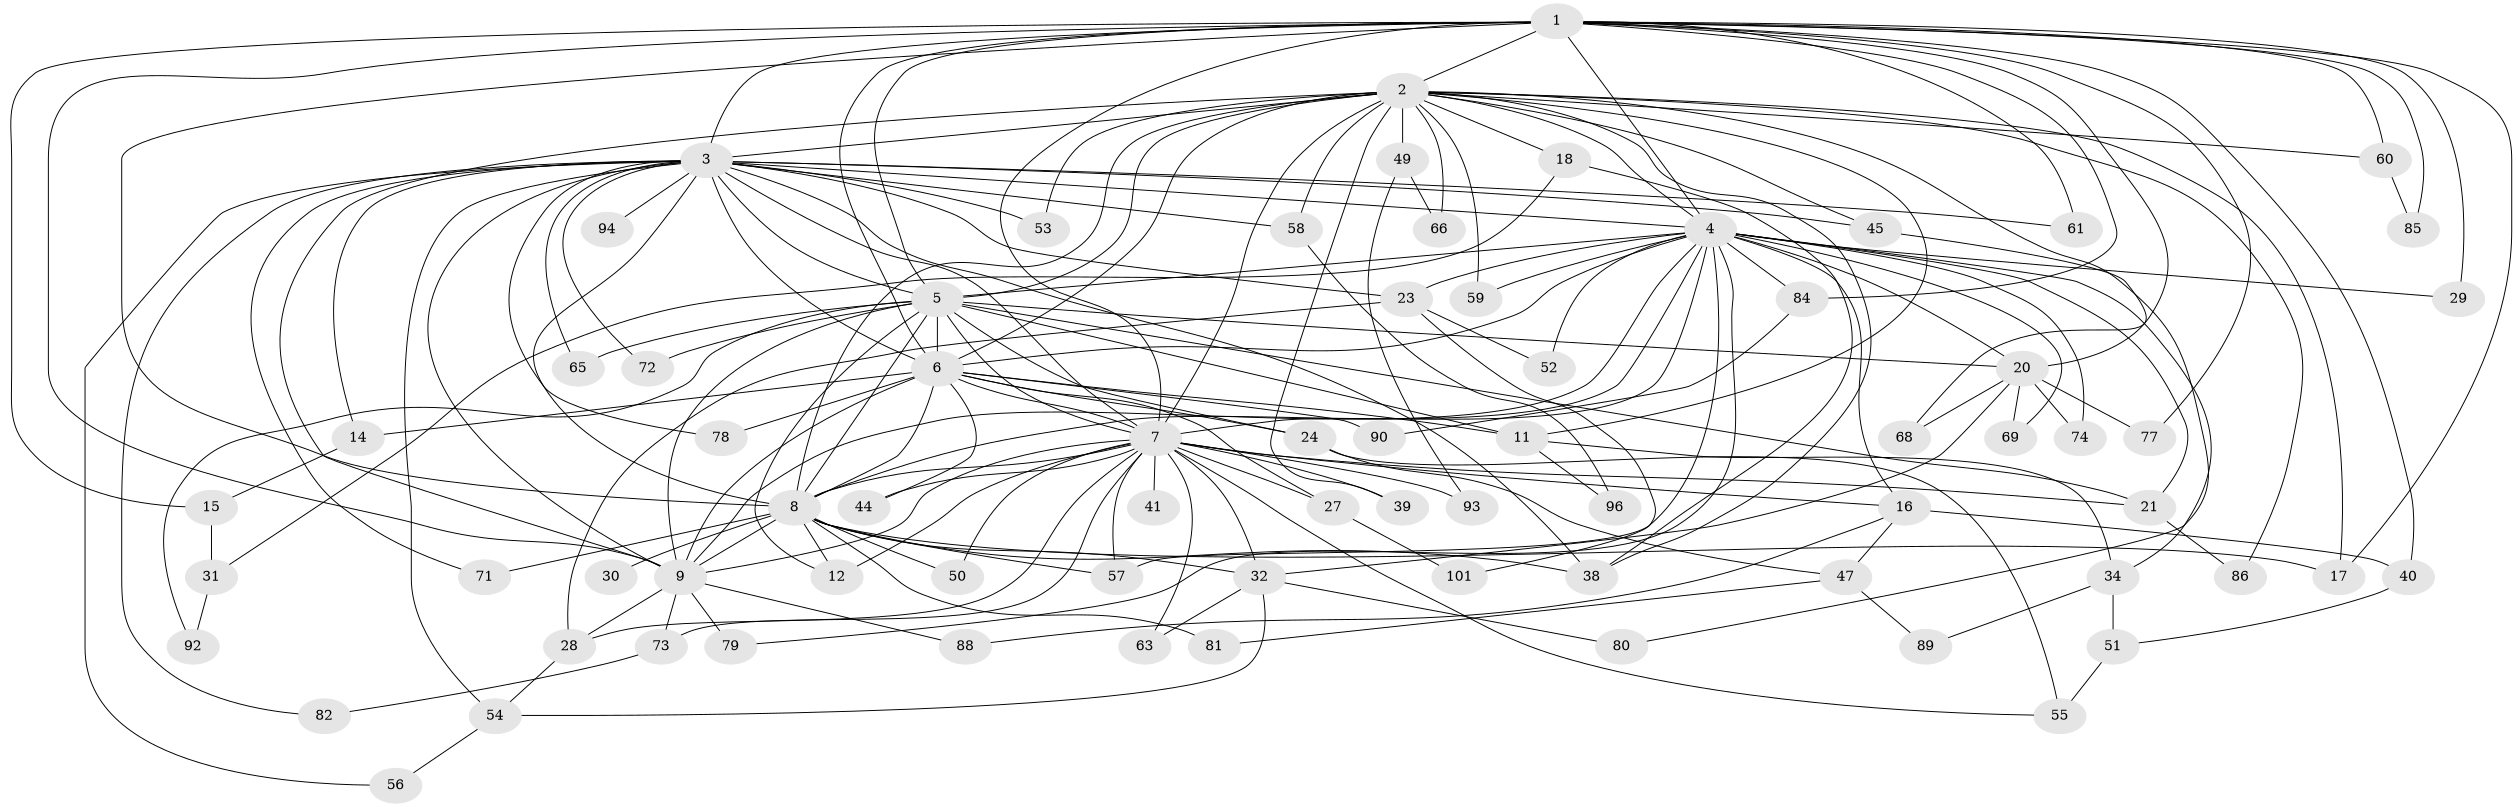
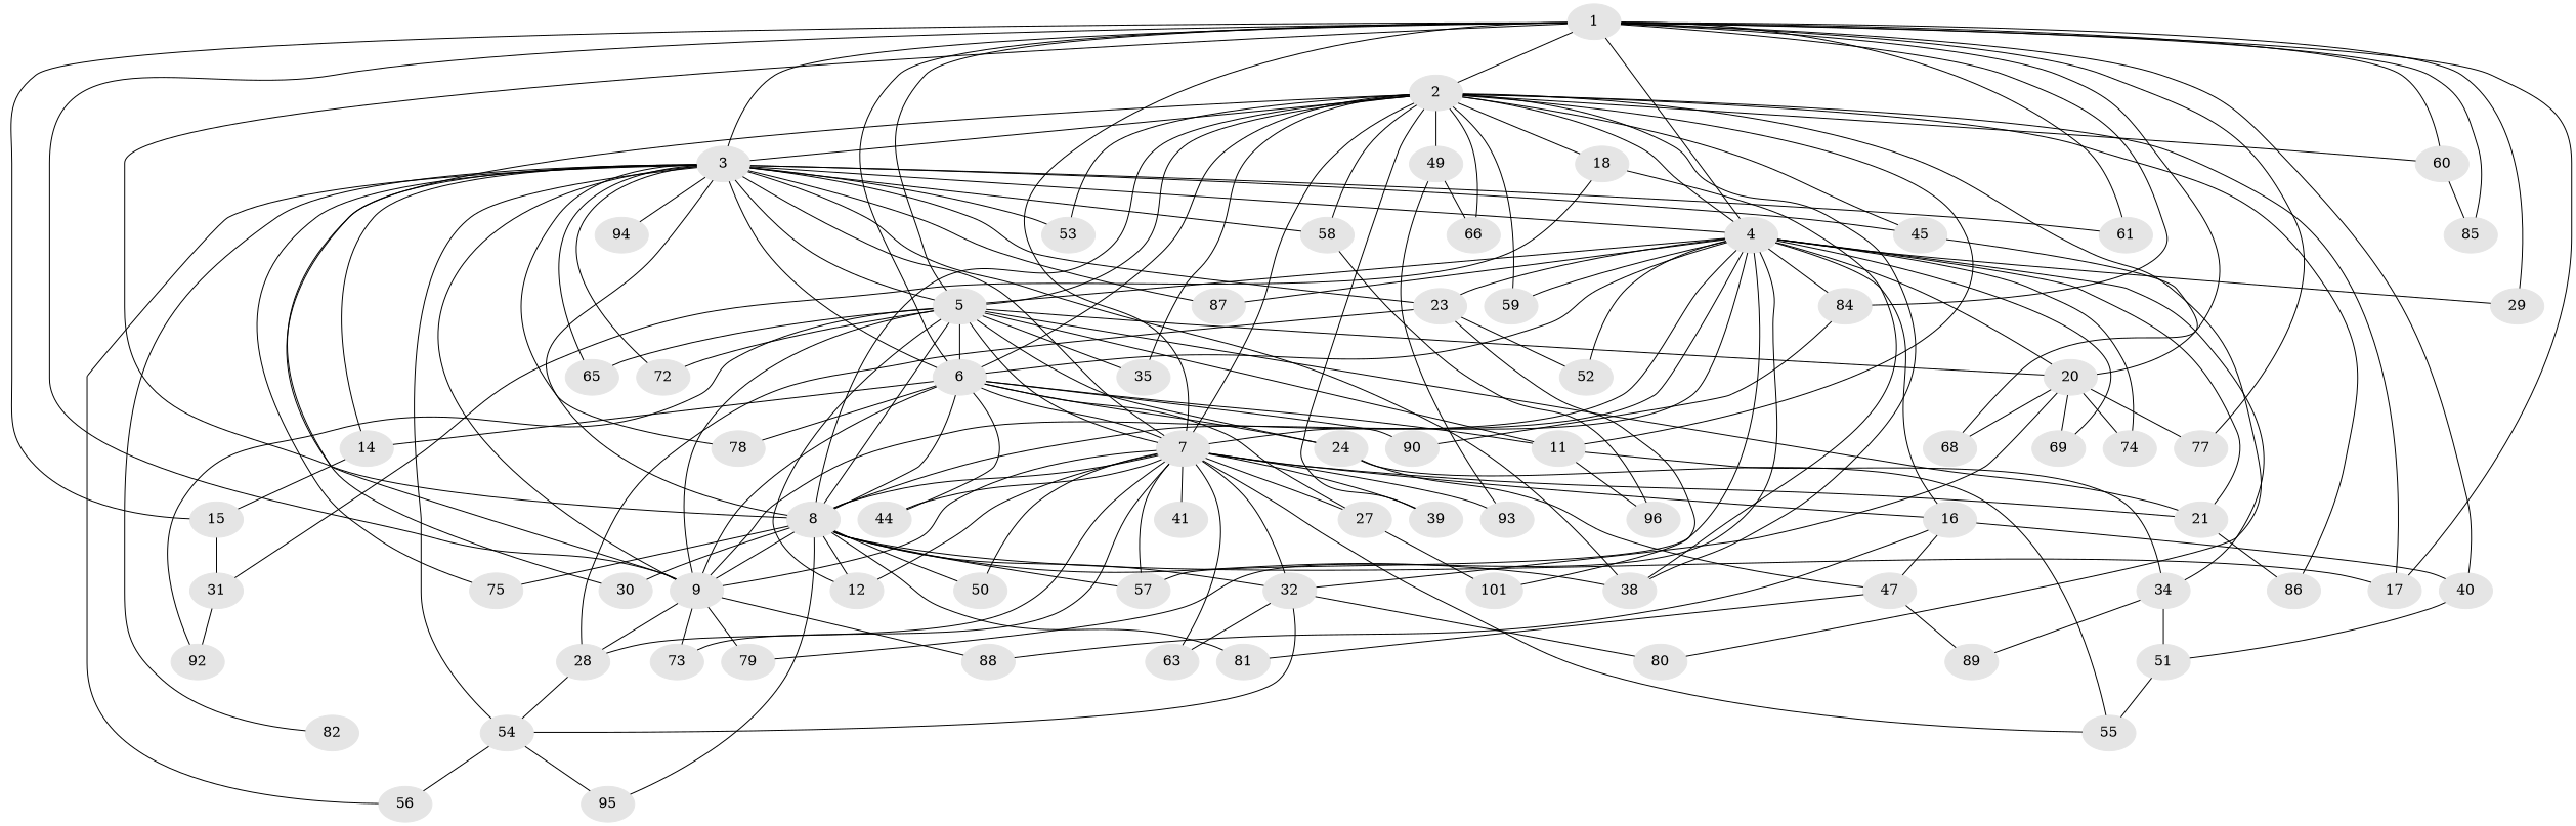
  graph {
    node [color=gray90 style=filled]
    1 [super="+83"]
    2 [super="+10"]
    3 [super="+91"]
    4 [super="+100"]
    5 [super="+26"]
    6 [super="+19"]
    7 [super="+33"]
    8 [super="+37"]
    9 [super="+42"]
    15
    17 [super="+36"]
    20 [super="+25"]
    29
    40
    60
    61
    77
    84
    85
    11 [super="+67"]
    18 [super="+97"]
+   35
    38 [super="+76"]
    39
    45
    49
    53
    58
    59
    66
    80
    86
    94
    14
    23
    30
    54 [super="+64"]
    56
    65
    72
-   75 [label=71]
+   75
    78
    82
+   87
    16
    21 [super="+22"]
    34 [super="+71"]
    52
    57 [super="+99"]
    69
    74
    79
    12 [super="+13"]
    24
    92
    27
    44
    90
    41
    28 [super="+43"]
    32 [super="+62"]
    50
    55 [super="+70"]
    63
    73
    93
    81
+   95
    88
    31
    68
    51
    96
    101
    47
    89
    1 -- 2 [weight=2]
    1 -- 3 [weight=2]
    1 -- 4 [weight=2]
    1 -- 5
    1 -- 6
    1 -- 7
    1 -- 8 [weight=2]
    1 -- 9
    1 -- 15
    1 -- 17
    1 -- 20
    1 -- 29
    1 -- 40
    1 -- 60
    1 -- 61
    1 -- 77
    1 -- 84
    1 -- 85
    2 -- 3 [weight=2]
    2 -- 4 [weight=2]
    2 -- 5 [weight=2]
    2 -- 6 [weight=2]
    2 -- 7 [weight=2]
    2 -- 8 [weight=2]
    2 -- 9 [weight=2]
    2 -- 17
    2 -- 60
    2 -- 11
    2 -- 18 [weight=2]
+   2 -- 35
    2 -- 38
    2 -- 39
    2 -- 45
    2 -- 49 [weight=2]
    2 -- 53
    2 -- 58
    2 -- 59
    2 -- 66
    2 -- 80
    2 -- 86
    3 -- 4
    3 -- 5
    3 -- 6
    3 -- 7
    3 -- 8
    3 -- 9
    3 -- 61
    3 -- 38
    3 -- 45
    3 -- 53
    3 -- 58
    3 -- 94
    3 -- 14
    3 -- 23
+   3 -- 30
    3 -- 54 [weight=2]
    3 -- 56
    3 -- 65
    3 -- 72
    3 -- 75
    3 -- 78
    3 -- 82
+   3 -- 87
    4 -- 5 [weight=2]
    4 -- 6
    4 -- 7
    4 -- 8
    4 -- 9
    4 -- 20
    4 -- 29
    4 -- 84
    4 -- 59
    4 -- 23
+   4 -- 87
    4 -- 16
    4 -- 21 [weight=2]
    4 -- 34
    4 -- 52
    4 -- 57
    4 -- 69
    4 -- 74
    4 -- 79
    5 -- 6
    5 -- 7
    5 -- 8
    5 -- 9
    5 -- 20
    5 -- 11
+   5 -- 35
    5 -- 65
    5 -- 72
    5 -- 21
    5 -- 12
    5 -- 24
    5 -- 92
    6 -- 7 [weight=2]
    6 -- 8
    6 -- 9
    6 -- 11
    6 -- 14
    6 -- 78
    6 -- 24
    6 -- 27
    6 -- 44
    6 -- 90
    7 -- 8
    7 -- 9
    7 -- 39
    7 -- 16
    7 -- 21
    7 -- 57
    7 -- 12
    7 -- 27
    7 -- 44
    7 -- 41
    7 -- 28
    7 -- 32
    7 -- 50
    7 -- 55
    7 -- 63
    7 -- 73
    7 -- 93
    8 -- 9
    8 -- 17
    8 -- 38
    8 -- 30
    8 -- 75
    8 -- 57
    8 -- 12
    8 -- 32
    8 -- 50
    8 -- 81
+   8 -- 95
    9 -- 79
    9 -- 28
    9 -- 73
    9 -- 88
    15 -- 31
    20 -- 77
    20 -- 69
    20 -- 74
    20 -- 32
    20 -- 68
    40 -- 51
    60 -- 85
    84 -- 90
    11 -- 34
    11 -- 96
    18 -- 38
    18 -- 31
    45 -- 68
    49 -- 66
    49 -- 93
    58 -- 96
    14 -- 15
    23 -- 52
    23 -- 28
    23 -- 101
    54 -- 56
+   54 -- 95
    16 -- 40
    16 -- 88
    16 -- 47
    21 -- 86
    34 -- 51 [weight=2]
    34 -- 89
    24 -- 55
    24 -- 47
    27 -- 101
    28 -- 54
    32 -- 80
    32 -- 54
    32 -- 63
-   73 -- 82
    31 -- 92
    51 -- 55
    47 -- 81
    47 -- 89
  }
